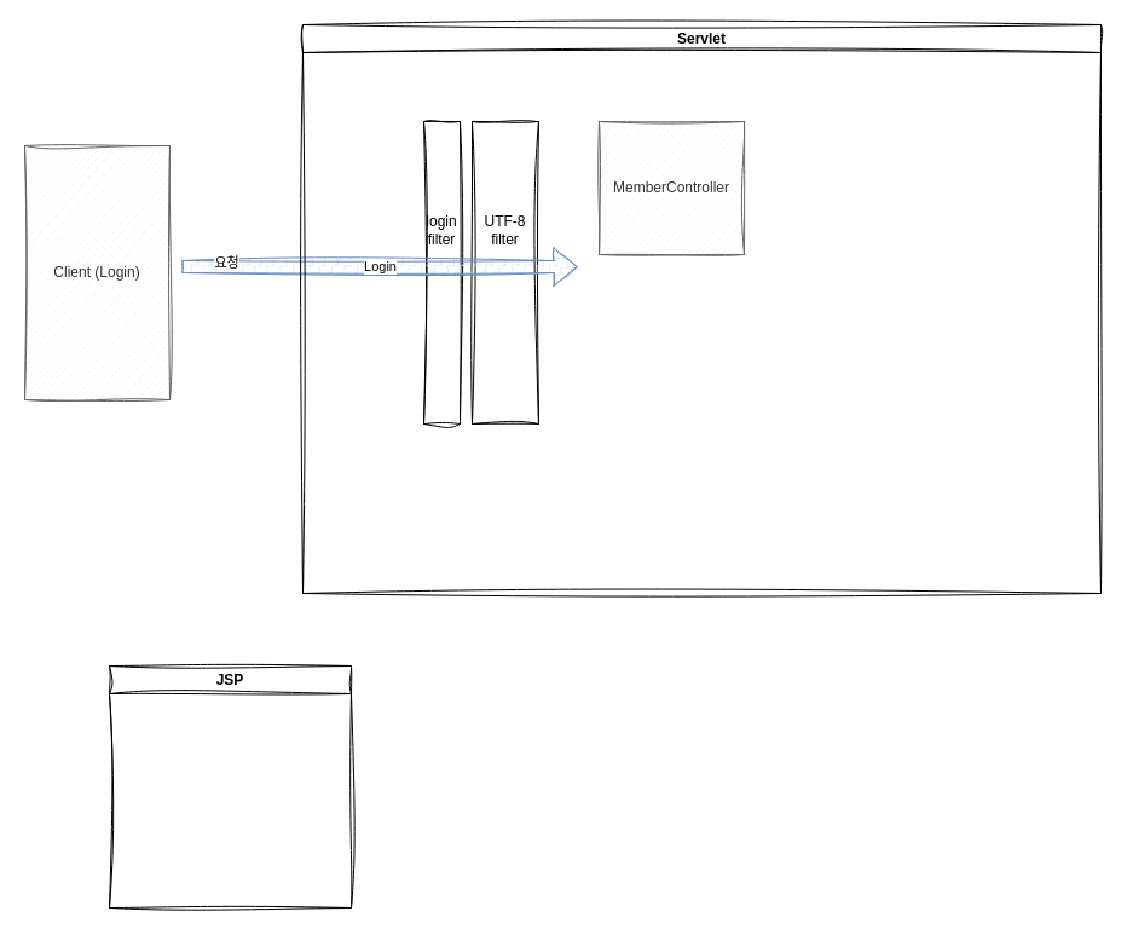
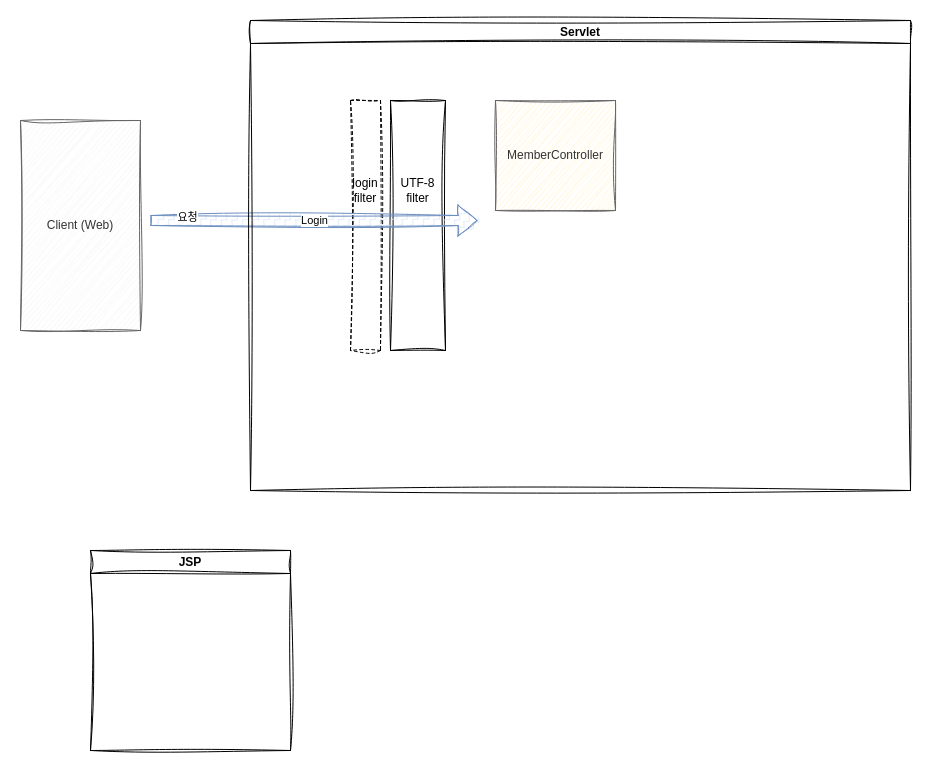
  <mxCell id="0" />
  <mxCell id="1" parent="0" />
- <mxCell id="2" value="login filter" style="rounded=0;whiteSpace=wrap;html=1;direction=west;verticalAlign=middle;spacingTop=-70;sketch=1;curveFitting=1;jiggle=2;" vertex="1" parent="1"><mxGeometry x="350" y="100" width="30" height="250" as="geometry" /></mxCell>
+ <mxCell id="2" value="login filter" style="rounded=0;whiteSpace=wrap;html=1;direction=west;verticalAlign=middle;spacingTop=-70;sketch=1;curveFitting=1;jiggle=2;dashed=1;" vertex="1" parent="1"><mxGeometry x="350" y="100" width="30" height="250" as="geometry" /></mxCell>
  <mxCell id="3" value="UTF-8 filter" style="rounded=0;whiteSpace=wrap;html=1;direction=west;spacingTop=-70;sketch=1;curveFitting=1;jiggle=2;" vertex="1" parent="1"><mxGeometry x="390" y="100" width="55" height="250" as="geometry" /></mxCell>
  <mxCell id="4" value="Login" style="shape=flexArrow;endArrow=classic;html=1;rounded=0;fillColor=#dae8fc;strokeColor=#6c8ebf;fillStyle=zigzag-line;sketch=1;curveFitting=1;jiggle=2;" edge="1" parent="1"><mxGeometry width="50" height="50" relative="1" as="geometry"><mxPoint x="150" y="220" as="sourcePoint" /><mxPoint x="477" y="220" as="targetPoint" /></mxGeometry></mxCell>
  <mxCell id="5" value="요청" style="edgeLabel;html=1;align=center;verticalAlign=middle;resizable=0;points=[];" vertex="1" connectable="0" parent="4"><mxGeometry x="-0.78" y="4" relative="1" as="geometry"><mxPoint as="offset" /></mxGeometry></mxCell>
- <mxCell id="6" value="Client (Login)" style="rounded=0;whiteSpace=wrap;html=1;fillColor=#f5f5f5;fontColor=#333333;strokeColor=#666666;fillStyle=auto;sketch=1;curveFitting=1;jiggle=2;" vertex="1" parent="1"><mxGeometry x="20" y="120" width="120" height="210" as="geometry" /></mxCell>
+ <mxCell id="6" value="Client (Web)" style="rounded=0;whiteSpace=wrap;html=1;fillColor=#f5f5f5;fontColor=#333333;strokeColor=#666666;fillStyle=auto;sketch=1;curveFitting=1;jiggle=2;" vertex="1" parent="1"><mxGeometry x="20" y="120" width="120" height="210" as="geometry" /></mxCell>
  <mxCell id="7" value="Servlet" style="swimlane;whiteSpace=wrap;html=1;sketch=1;curveFitting=1;jiggle=2;" vertex="1" parent="1"><mxGeometry x="250" y="20" width="660" height="470" as="geometry" /></mxCell>
- <mxCell id="8" value="MemberController" style="rounded=0;whiteSpace=wrap;html=1;fillColor=#f5f5f5;fontColor=#333333;strokeColor=#666666;fillStyle=auto;sketch=1;curveFitting=1;jiggle=2;" vertex="1" parent="7"><mxGeometry x="245" y="80" width="120" height="110" as="geometry" /></mxCell>
+ <mxCell id="8" value="MemberController" style="rounded=0;whiteSpace=wrap;html=1;fillColor=#fff2cc;fontColor=#333333;strokeColor=#666666;fillStyle=auto;sketch=1;curveFitting=1;jiggle=2;" vertex="1" parent="7"><mxGeometry x="245" y="80" width="120" height="110" as="geometry" /></mxCell>
  <mxCell id="9" value="JSP" style="swimlane;whiteSpace=wrap;html=1;sketch=1;curveFitting=1;jiggle=2;" vertex="1" parent="1"><mxGeometry x="90" y="550" width="200" height="200" as="geometry" /></mxCell>
